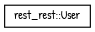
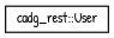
  digraph {
    rankdir=TB
    fontname="Patrick Hand"
-   n1 [color=black fillcolor=white fontname="Patrick Hand" fontsize=10 height=0.2 label="rest_rest::User" shape=record style=filled width=0.4]
+   n1 [color=black fillcolor=white fontname="Patrick Hand" fontsize=10 height=0.2 label="cadg_rest::User" shape=record style=filled width=0.4]
  }
